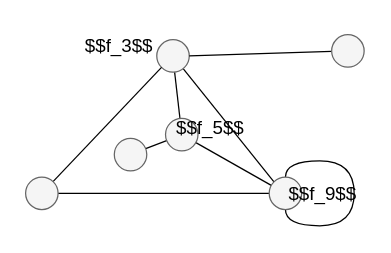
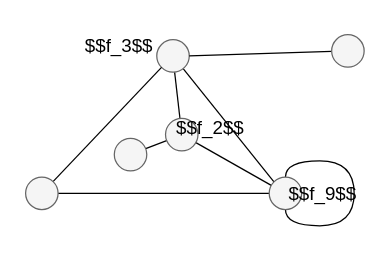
  <mxCell id="0" />
  <mxCell id="1" parent="0" />
  <mxCell id="2" style="rounded=0;orthogonalLoop=1;jettySize=auto;html=1;entryX=0;entryY=0;entryDx=0;entryDy=0;endArrow=none;endFill=0;" edge="1" parent="1" source="4" target="11"><mxGeometry relative="1" as="geometry" /></mxCell>
  <mxCell id="3" style="edgeStyle=none;rounded=0;orthogonalLoop=1;jettySize=auto;html=1;endArrow=none;endFill=0;" edge="1" parent="1" source="4" target="14"><mxGeometry relative="1" as="geometry" /></mxCell>
  <mxCell id="4" value="" style="ellipse;whiteSpace=wrap;html=1;aspect=fixed;fillColor=#f5f5f5;fontColor=#333333;strokeColor=#666666;" vertex="1" parent="1"><mxGeometry x="125" y="31" width="26" height="26" as="geometry" /></mxCell>
  <mxCell id="5" style="edgeStyle=none;rounded=0;orthogonalLoop=1;jettySize=auto;html=1;entryX=0;entryY=0.5;entryDx=0;entryDy=0;endArrow=none;endFill=0;" edge="1" parent="1" source="7" target="11"><mxGeometry relative="1" as="geometry" /></mxCell>
  <mxCell id="6" style="edgeStyle=none;rounded=0;orthogonalLoop=1;jettySize=auto;html=1;entryX=0;entryY=1;entryDx=0;entryDy=0;endArrow=none;endFill=0;" edge="1" parent="1" source="7" target="4"><mxGeometry relative="1" as="geometry" /></mxCell>
  <mxCell id="7" value="" style="ellipse;whiteSpace=wrap;html=1;aspect=fixed;fillColor=#f5f5f5;fontColor=#333333;strokeColor=#666666;" vertex="1" parent="1"><mxGeometry x="20" y="141" width="26" height="26" as="geometry" /></mxCell>
  <mxCell id="8" style="edgeStyle=none;rounded=0;orthogonalLoop=1;jettySize=auto;html=1;endArrow=none;endFill=0;exitX=1;exitY=0.5;exitDx=0;exitDy=0;" edge="1" parent="1" source="4" target="12"><mxGeometry relative="1" as="geometry" /></mxCell>
  <mxCell id="9" style="edgeStyle=none;rounded=0;orthogonalLoop=1;jettySize=auto;html=1;endArrow=none;endFill=0;" edge="1" parent="1" source="11" target="14"><mxGeometry relative="1" as="geometry" /></mxCell>
  <mxCell id="10" style="edgeStyle=orthogonalEdgeStyle;rounded=0;orthogonalLoop=1;jettySize=auto;html=1;fontSize=15;endArrow=none;endFill=0;curved=1;exitX=0.5;exitY=1;exitDx=0;exitDy=0;entryX=0.5;entryY=0;entryDx=0;entryDy=0;" edge="1" parent="1" source="11" target="11"><mxGeometry relative="1" as="geometry"><mxPoint x="250" y="96" as="targetPoint" /><Array as="points"><mxPoint x="228" y="180" /><mxPoint x="283" y="180" /><mxPoint x="283" y="128" /><mxPoint x="228" y="128" /></Array></mxGeometry></mxCell>
  <mxCell id="11" value="" style="ellipse;whiteSpace=wrap;html=1;aspect=fixed;fillColor=#f5f5f5;fontColor=#333333;strokeColor=#666666;" vertex="1" parent="1"><mxGeometry x="215" y="141" width="26" height="26" as="geometry" /></mxCell>
  <mxCell id="12" value="" style="ellipse;whiteSpace=wrap;html=1;aspect=fixed;fillColor=#f5f5f5;fontColor=#333333;strokeColor=#666666;" vertex="1" parent="1"><mxGeometry x="265" y="27" width="26" height="26" as="geometry" /></mxCell>
  <mxCell id="13" style="edgeStyle=none;rounded=0;orthogonalLoop=1;jettySize=auto;html=1;endArrow=none;endFill=0;" edge="1" parent="1" source="14" target="15"><mxGeometry relative="1" as="geometry" /></mxCell>
  <mxCell id="14" value="" style="ellipse;whiteSpace=wrap;html=1;aspect=fixed;fillColor=#f5f5f5;fontColor=#333333;strokeColor=#666666;" vertex="1" parent="1"><mxGeometry x="132" y="94" width="26" height="26" as="geometry" /></mxCell>
  <mxCell id="15" value="" style="ellipse;whiteSpace=wrap;html=1;aspect=fixed;fillColor=#f5f5f5;fontColor=#333333;strokeColor=#666666;" vertex="1" parent="1"><mxGeometry x="91" y="110" width="26" height="26" as="geometry" /></mxCell>
  <mxCell id="16" value="&lt;font style=&quot;font-size: 15px&quot;&gt;$$f_9$$&lt;/font&gt;" style="text;html=1;strokeColor=none;fillColor=none;align=center;verticalAlign=middle;whiteSpace=wrap;rounded=0;" vertex="1" parent="1"><mxGeometry x="245" y="139" width="26" height="30" as="geometry" /></mxCell>
- <mxCell id="17" value="&lt;font style=&quot;font-size: 15px&quot;&gt;$$f_5$$&lt;/font&gt;" style="text;html=1;strokeColor=none;fillColor=none;align=center;verticalAlign=middle;whiteSpace=wrap;rounded=0;" vertex="1" parent="1"><mxGeometry x="155" y="86" width="26" height="30" as="geometry" /></mxCell>
+ <mxCell id="17" value="&lt;font style=&quot;font-size: 15px&quot;&gt;$$f_2$$&lt;/font&gt;" style="text;html=1;strokeColor=none;fillColor=none;align=center;verticalAlign=middle;whiteSpace=wrap;rounded=0;" vertex="1" parent="1"><mxGeometry x="155" y="86" width="26" height="30" as="geometry" /></mxCell>
  <mxCell id="18" value="&lt;font style=&quot;font-size: 15px&quot;&gt;$$f_3$$&lt;/font&gt;" style="text;html=1;strokeColor=none;fillColor=none;align=center;verticalAlign=middle;whiteSpace=wrap;rounded=0;" vertex="1" parent="1"><mxGeometry x="82" y="20" width="26" height="30" as="geometry" /></mxCell>
